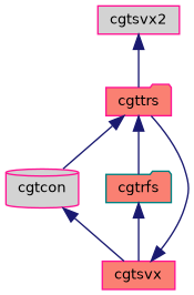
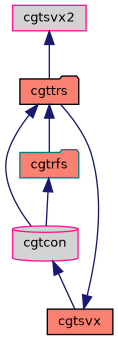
  digraph {
    rankdir=TB
    node [color=deeppink fillcolor=salmon fontname=Helvetica fontsize=10 shape=box style=filled]
    edge [color=midnightblue dir=back fontname=Helvetica fontsize=10 labelfontname=Helvetica labelfontsize=10 style=solid]
    n1 [fillcolor=lightgrey fontcolor=black height=0.2 label=cgtsvx2 width=0.4]
-   n2 [height=0.2 label=cgttrs shape=folder width=0.4]
+   n2 [color=black height=0.2 label=cgttrs shape=folder width=0.4]
    n3 [fillcolor=lightgrey height=0.2 label=cgtcon shape=cylinder width=0.4]
    n4 [color=teal height=0.2 label=cgtrfs shape=folder width=0.4]
-   n5 [height=0.2 label=cgtsvx width=0.4]
+   n5 [color=black height=0.2 label=cgtsvx width=0.4]
    n1 -> n2
    n2 -> n3
    n2 -> n4
    n3 -> n5
-   n4 -> n5
+   n4 -> n3
    n5 -> n2
  }
